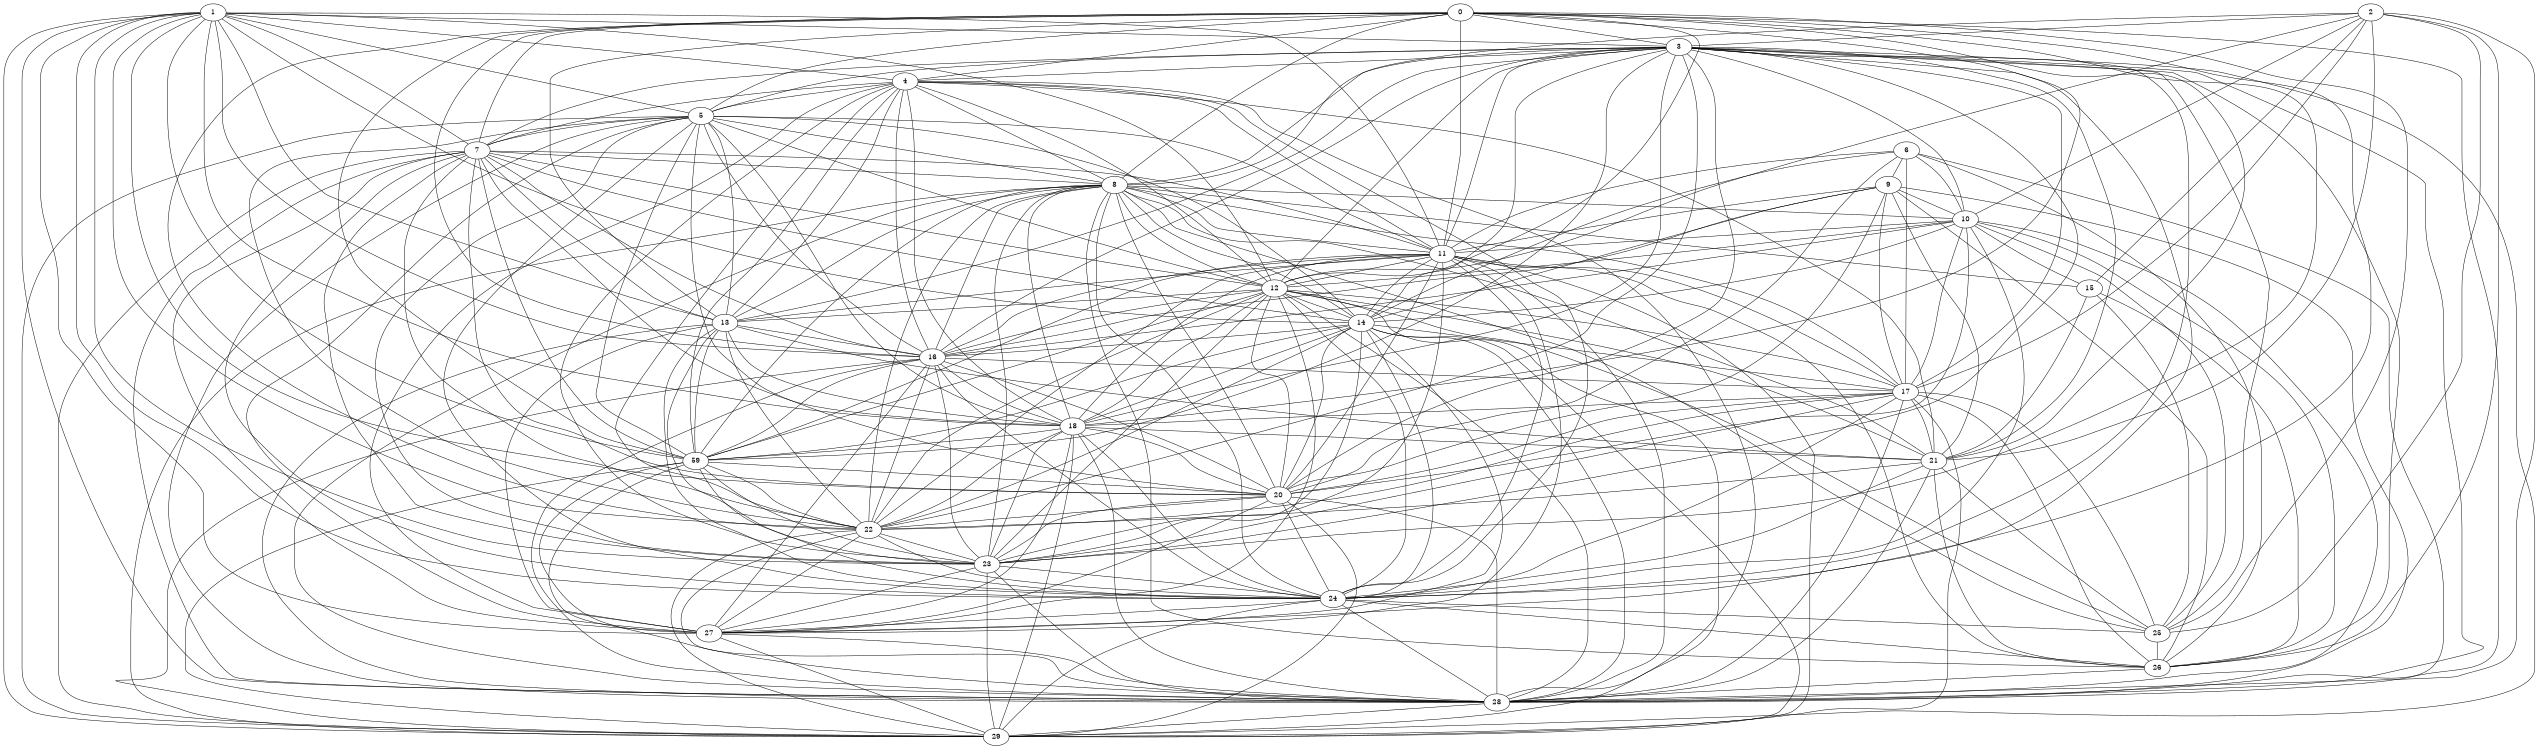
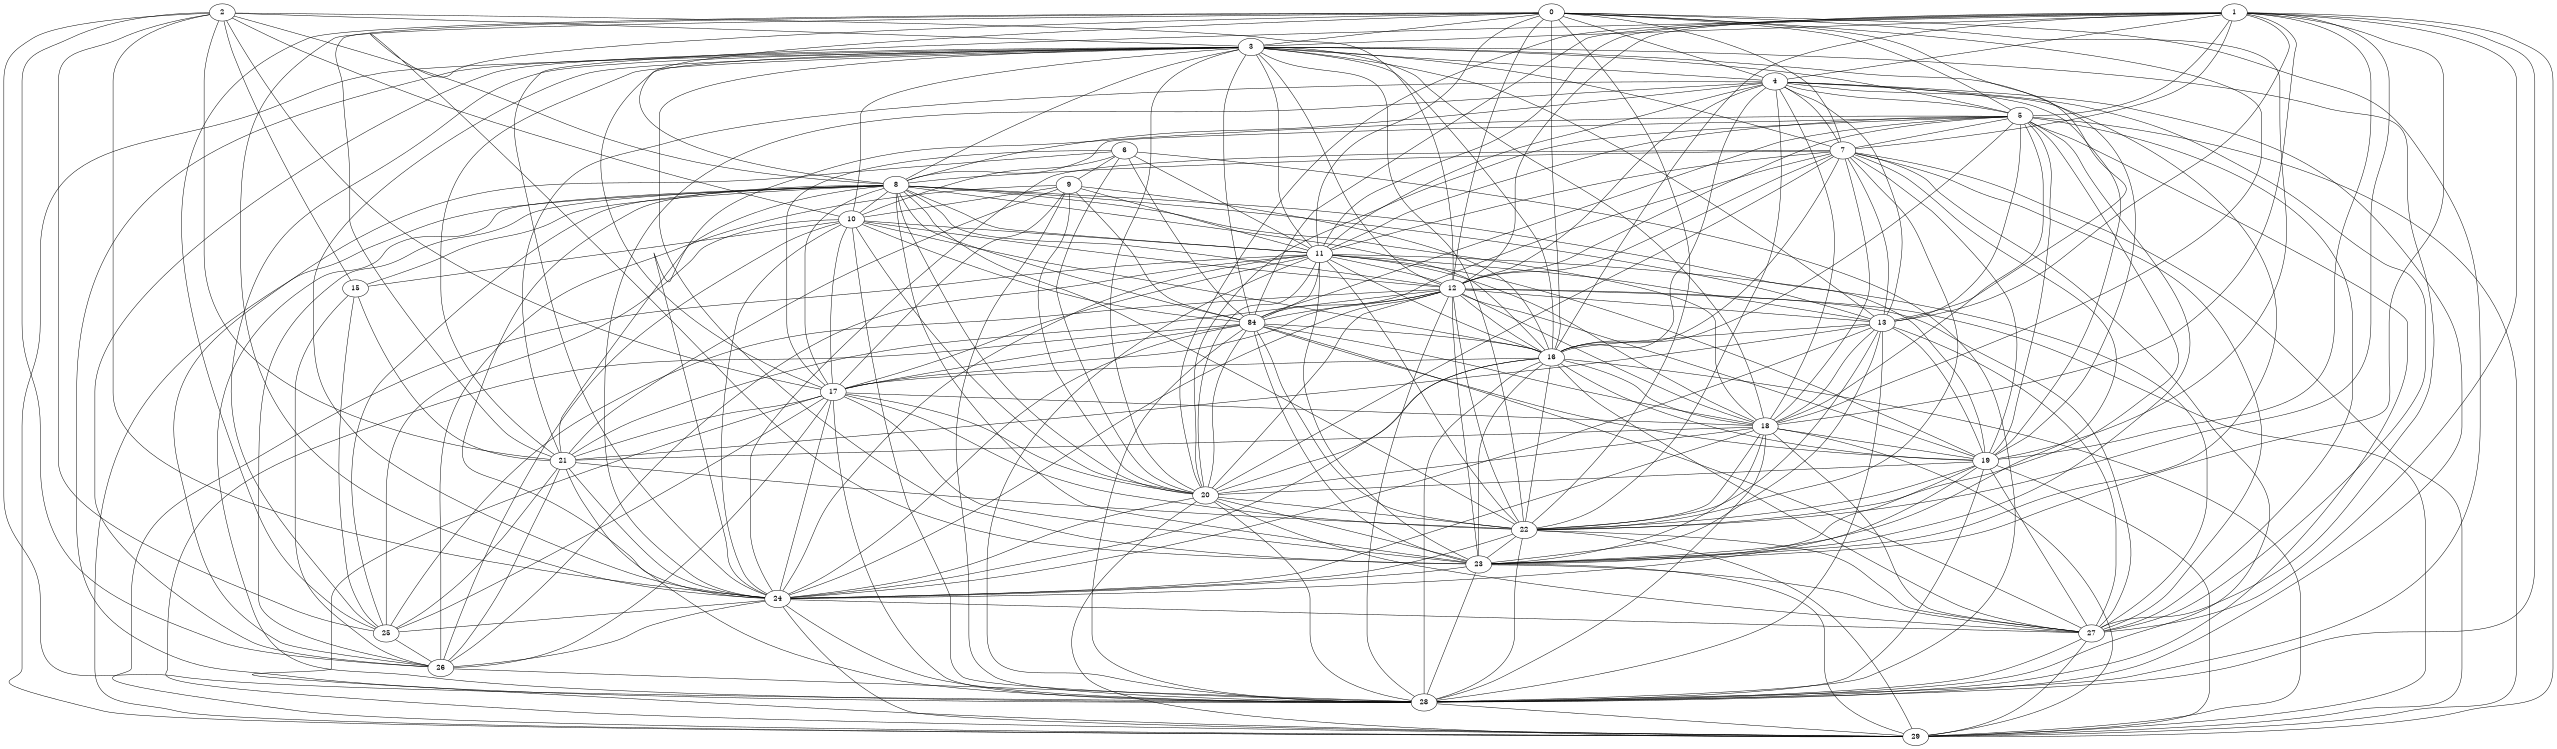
  graph {
    edge [Label=0.00]
    0 [Label="0 (0.00)"]
    3 [Label="3 (0.00)"]
    4 [Label="4 (0.00)"]
    5 [Label="5 (0.00)"]
    7 [Label="7 (0.00)"]
    8 [Label="8 (0.00)"]
    11 [Label="11 (0.00)"]
    12 [Label="12 (0.00)"]
    13 [Label="13 (0.00)"]
    16 [Label="16 (0.00)"]
    18 [Label="18 (0.00)"]
-   19 [Label="19 (0.00)" label=59]
+   19 [Label="19 (0.00)"]
    21 [Label="21 (0.00)"]
    22 [Label="22 (0.00)"]
    23 [Label="23 (0.00)"]
    24 [Label="24 (0.00)"]
    25 [Label="25 (0.00)"]
    28 [Label="28 (0.00)"]
-   14 [Label="14 (0.00)"]
+   14 [Label="14 (0.00)" label=84]
    20 [Label="20 (0.00)"]
    27 [Label="27 (0.00)"]
    29 [Label="29 (0.00)"]
    10 [Label="10 (0.00)"]
    17 [Label="17 (0.00)"]
    26 [Label="26 (0.00)"]
    15 [Label="15 (0.00)"]
    1 [Label="1 (0.00)"]
    2 [Label="2 (0.00)"]
    6 [Label="6 (0.00)"]
    9 [Label="9 (0.00)"]
    0 -- 3
    0 -- 4
    0 -- 5
    0 -- 7
    0 -- 8
    0 -- 11
    0 -- 12
    0 -- 13
    0 -- 16
    0 -- 18
    0 -- 19
    0 -- 21
    0 -- 22
    0 -- 23
    0 -- 24
    0 -- 25
    0 -- 28
    3 -- 4
    3 -- 5
    3 -- 7
    3 -- 8
    3 -- 11
    3 -- 12
    3 -- 13
    3 -- 16
    3 -- 18
    3 -- 19
    3 -- 21
    3 -- 22
    3 -- 23
    3 -- 24
    3 -- 25
    3 -- 28
    3 -- 14
    3 -- 20
    3 -- 27
    3 -- 29
    3 -- 10
    3 -- 17
    3 -- 26
    4 -- 5
    4 -- 7
    4 -- 8
    4 -- 11
    4 -- 12
    4 -- 13
    4 -- 16
    4 -- 18
    4 -- 19
    4 -- 21
    4 -- 22
    4 -- 23
    4 -- 24
    4 -- 28
    4 -- 27
    5 -- 7
    5 -- 8
    5 -- 11
    5 -- 12
    5 -- 13
    5 -- 16
    5 -- 18
    5 -- 19
    5 -- 22
    5 -- 23
    5 -- 24
    5 -- 28
    5 -- 14
    5 -- 20
    5 -- 27
    5 -- 29
    7 -- 8
    7 -- 11
    7 -- 12
    7 -- 13
    7 -- 16
    7 -- 18
    7 -- 19
    7 -- 22
    7 -- 23
    7 -- 24
    7 -- 28
    7 -- 14
    7 -- 20
    7 -- 27
    7 -- 29
    8 -- 11
    8 -- 12
    8 -- 13
    8 -- 16
    8 -- 18
    8 -- 19
    8 -- 21
    8 -- 22
    8 -- 23
    8 -- 24
    8 -- 25
    8 -- 28
    8 -- 14
    8 -- 20
    8 -- 29
    8 -- 10
    8 -- 17
    8 -- 26
    8 -- 15
    11 -- 12
    11 -- 13
    11 -- 16
    11 -- 18
    11 -- 19
    11 -- 22
    11 -- 23
    11 -- 24
    11 -- 28
    11 -- 14
    11 -- 20
    11 -- 27
    11 -- 29
    11 -- 17
    11 -- 26
    12 -- 13
    12 -- 16
    12 -- 18
    12 -- 19
    12 -- 21
    12 -- 22
    12 -- 23
    12 -- 24
    12 -- 25
    12 -- 28
    12 -- 14
    12 -- 20
    12 -- 27
    12 -- 29
    12 -- 17
    13 -- 16
    13 -- 18
    13 -- 19
    13 -- 21
    13 -- 22
    13 -- 23
    13 -- 24
    13 -- 28
    13 -- 27
    16 -- 18
    16 -- 19
    16 -- 22
    16 -- 23
    16 -- 24
    16 -- 28
    16 -- 20
    16 -- 27
    16 -- 29
    16 -- 17
    18 -- 19
    18 -- 21
    18 -- 22
    18 -- 23
    18 -- 24
    18 -- 28
    18 -- 20
    18 -- 27
    18 -- 29
    19 -- 22
    19 -- 23
    19 -- 24
    19 -- 28
    19 -- 20
    19 -- 27
    19 -- 29
    21 -- 22
    21 -- 24
    21 -- 25
    21 -- 28
    21 -- 26
    22 -- 23
    22 -- 24
    22 -- 28
    22 -- 27
    22 -- 29
    23 -- 24
    23 -- 28
    23 -- 27
    23 -- 29
    24 -- 25
    24 -- 28
    24 -- 27
    24 -- 29
    24 -- 26
    25 -- 26
    28 -- 29
    14 -- 16
    14 -- 18
    14 -- 19
    14 -- 22
    14 -- 23
    14 -- 24
    14 -- 28
    14 -- 20
    14 -- 27
    14 -- 29
    14 -- 17
    20 -- 22
    20 -- 23
    20 -- 24
    20 -- 28
    20 -- 27
    20 -- 29
    27 -- 28
    27 -- 29
    10 -- 11
    10 -- 12
    10 -- 16
    10 -- 24
    10 -- 25
    10 -- 28
    10 -- 14
    10 -- 20
    10 -- 17
    10 -- 26
    10 -- 15
    17 -- 18
    17 -- 21
    17 -- 22
    17 -- 23
    17 -- 24
    17 -- 25
    17 -- 28
    17 -- 20
    17 -- 29
    17 -- 26
    26 -- 28
    15 -- 21
    15 -- 25
    15 -- 26
    1 -- 3
    1 -- 4
    1 -- 5
    1 -- 7
    1 -- 11
    1 -- 12
    1 -- 13
    1 -- 16
    1 -- 18
    1 -- 19
    1 -- 22
    1 -- 23
    1 -- 24
    1 -- 28
    1 -- 14
    1 -- 20
    1 -- 27
    1 -- 29
    2 -- 3
    2 -- 8
    2 -- 12
    2 -- 21
+   2 -- 24
    2 -- 25
    2 -- 28
    2 -- 10
    2 -- 17
    2 -- 26
    2 -- 15
    6 -- 11
    6 -- 28
    6 -- 14
    6 -- 20
    6 -- 10
    6 -- 17
    6 -- 26
    6 -- 9
    9 -- 11
    9 -- 16
    9 -- 21
    9 -- 28
    9 -- 14
    9 -- 20
    9 -- 10
    9 -- 17
    9 -- 26
  }
